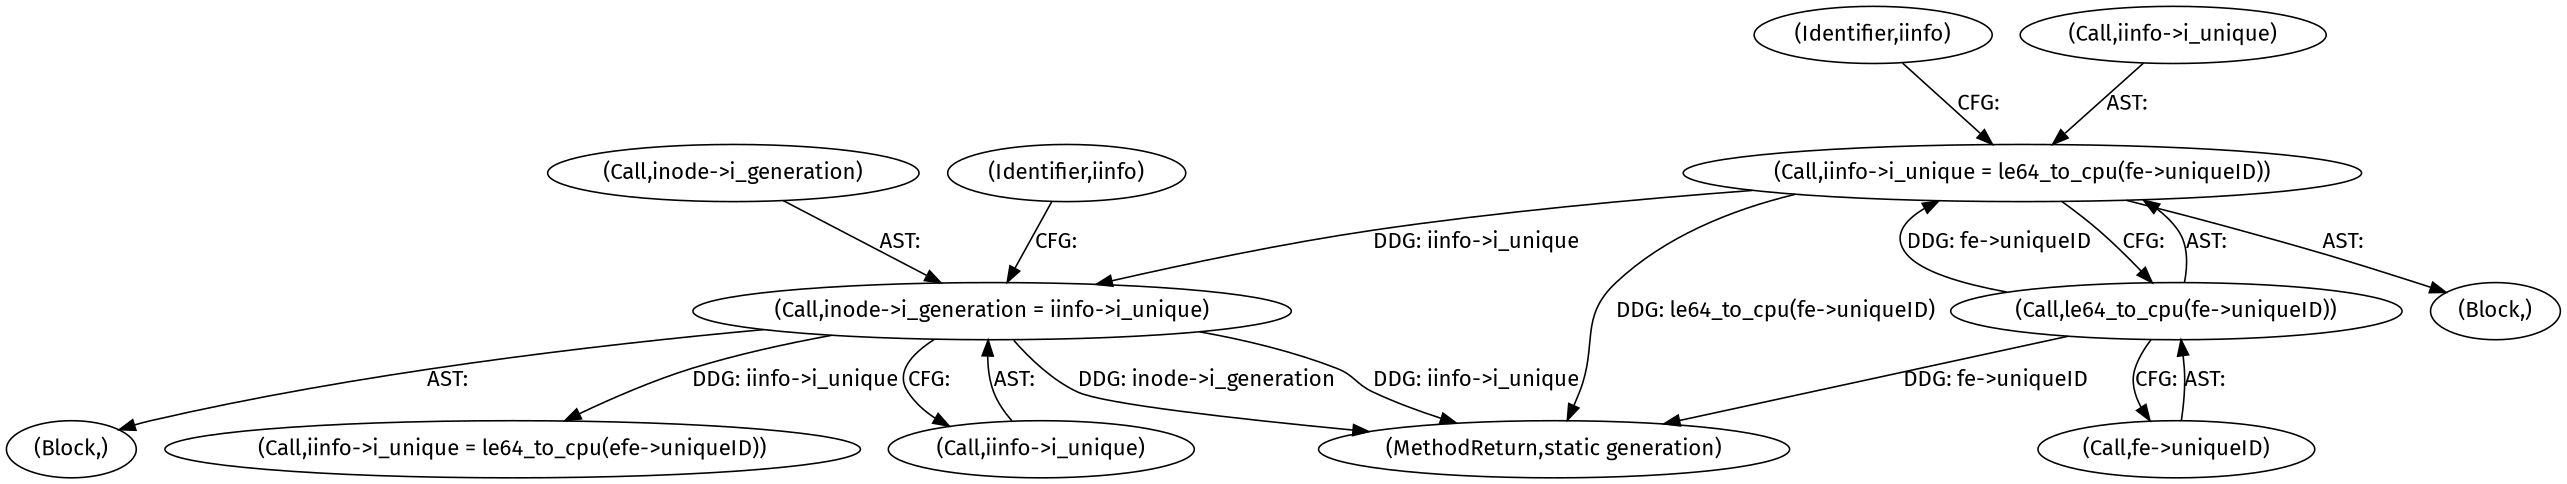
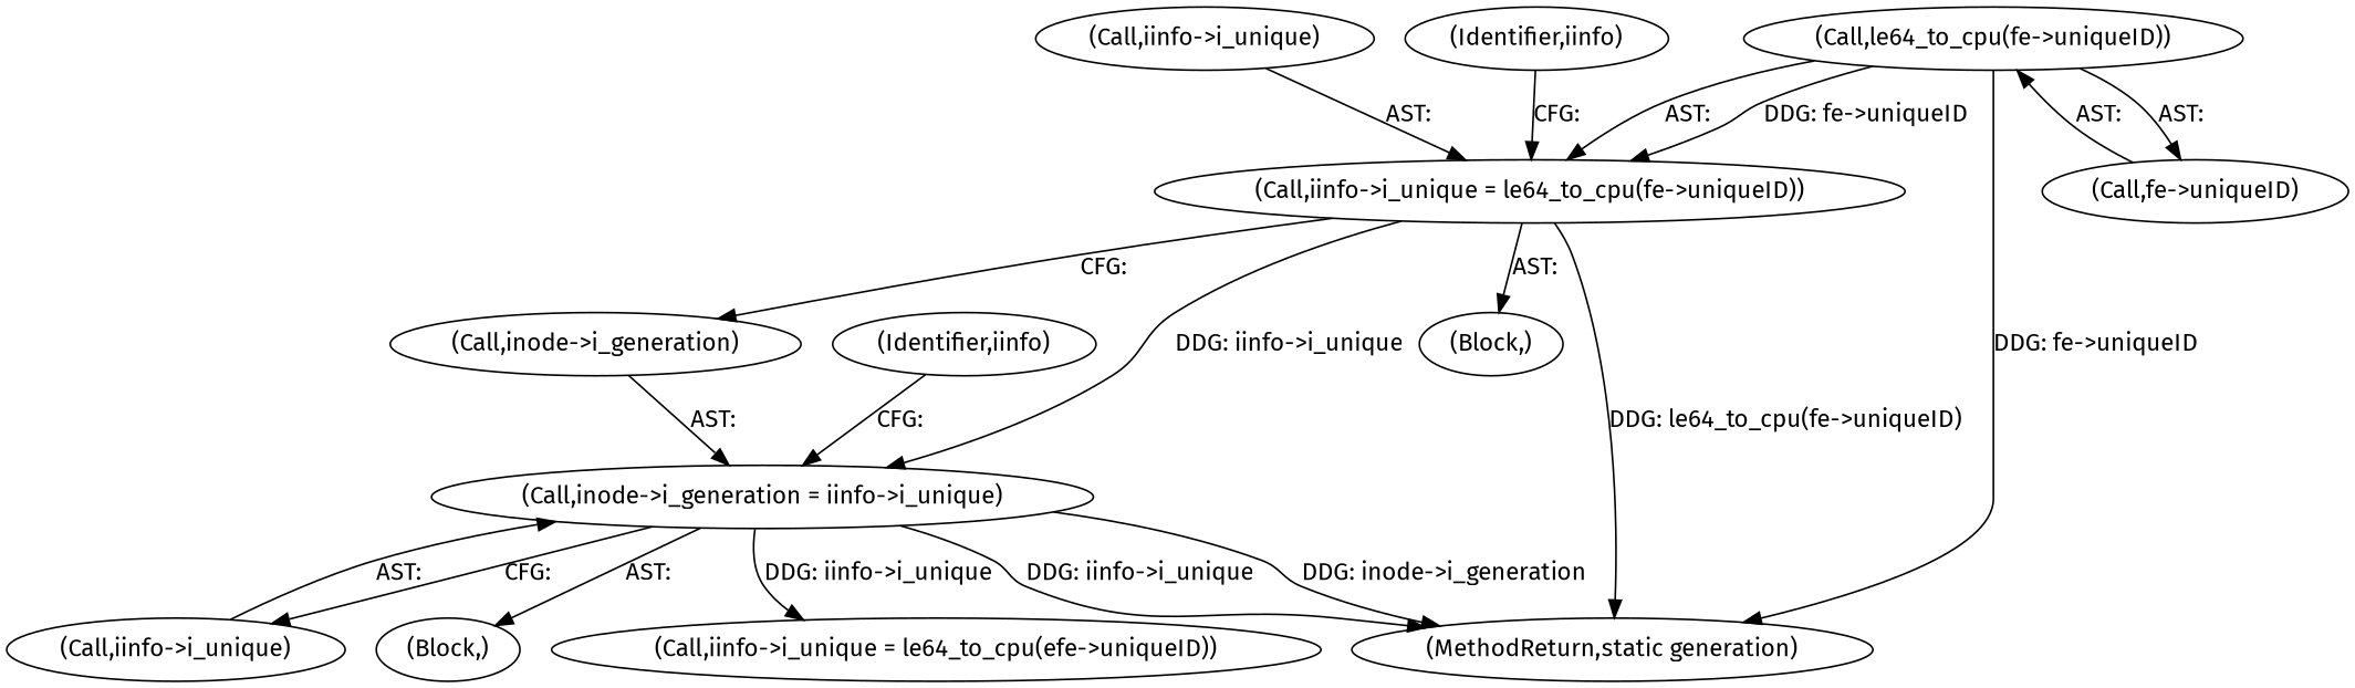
  digraph {
    fontname="Fira Sans"
    node [fontname="Fira Sans"]
    edge [fontname="Fira Sans"]
    n1 [label="(Call,iinfo->i_unique = le64_to_cpu(fe->uniqueID))"]
    n2 [label="(Call,le64_to_cpu(fe->uniqueID))"]
    n3 [label="(Call,inode->i_generation = iinfo->i_unique)"]
    n4 [label="(Block,)"]
    n5 [label="(MethodReturn,static generation)"]
    n6 [label="(Call,fe->uniqueID)"]
    n7 [label="(Call,iinfo->i_unique)"]
    n8 [label="(Block,)"]
    n9 [label="(Call,iinfo->i_unique = le64_to_cpu(efe->uniqueID))"]
    n10 [label="(Call,inode->i_generation)"]
    n11 [label="(Identifier,iinfo)"]
    n12 [label="(Identifier,iinfo)"]
    n13 [label="(Call,iinfo->i_unique)"]
-   n1 -> n2 [label="CFG: "]
+   n1 -> n10 [label="CFG: "]
    n1 -> n3 [label="DDG: iinfo->i_unique"]
    n1 -> n4 [label="AST: "]
    n1 -> n5 [label="DDG: le64_to_cpu(fe->uniqueID)"]
    n2 -> n1 [label="AST: "]
    n2 -> n1 [label="DDG: fe->uniqueID"]
    n2 -> n5 [label="DDG: fe->uniqueID"]
-   n2 -> n6 [label="CFG: "]
+   n2 -> n6 [label="AST: "]
    n3 -> n5 [label="DDG: inode->i_generation"]
    n3 -> n5 [label="DDG: iinfo->i_unique"]
    n3 -> n7 [label="CFG: "]
    n3 -> n8 [label="AST: "]
    n3 -> n9 [label="DDG: iinfo->i_unique"]
    n6 -> n2 [label="AST: "]
    n7 -> n3 [label="AST: "]
    n10 -> n3 [label="AST: "]
    n11 -> n3 [label="CFG: "]
    n12 -> n1 [label="CFG: "]
    n13 -> n1 [label="AST: "]
  }
